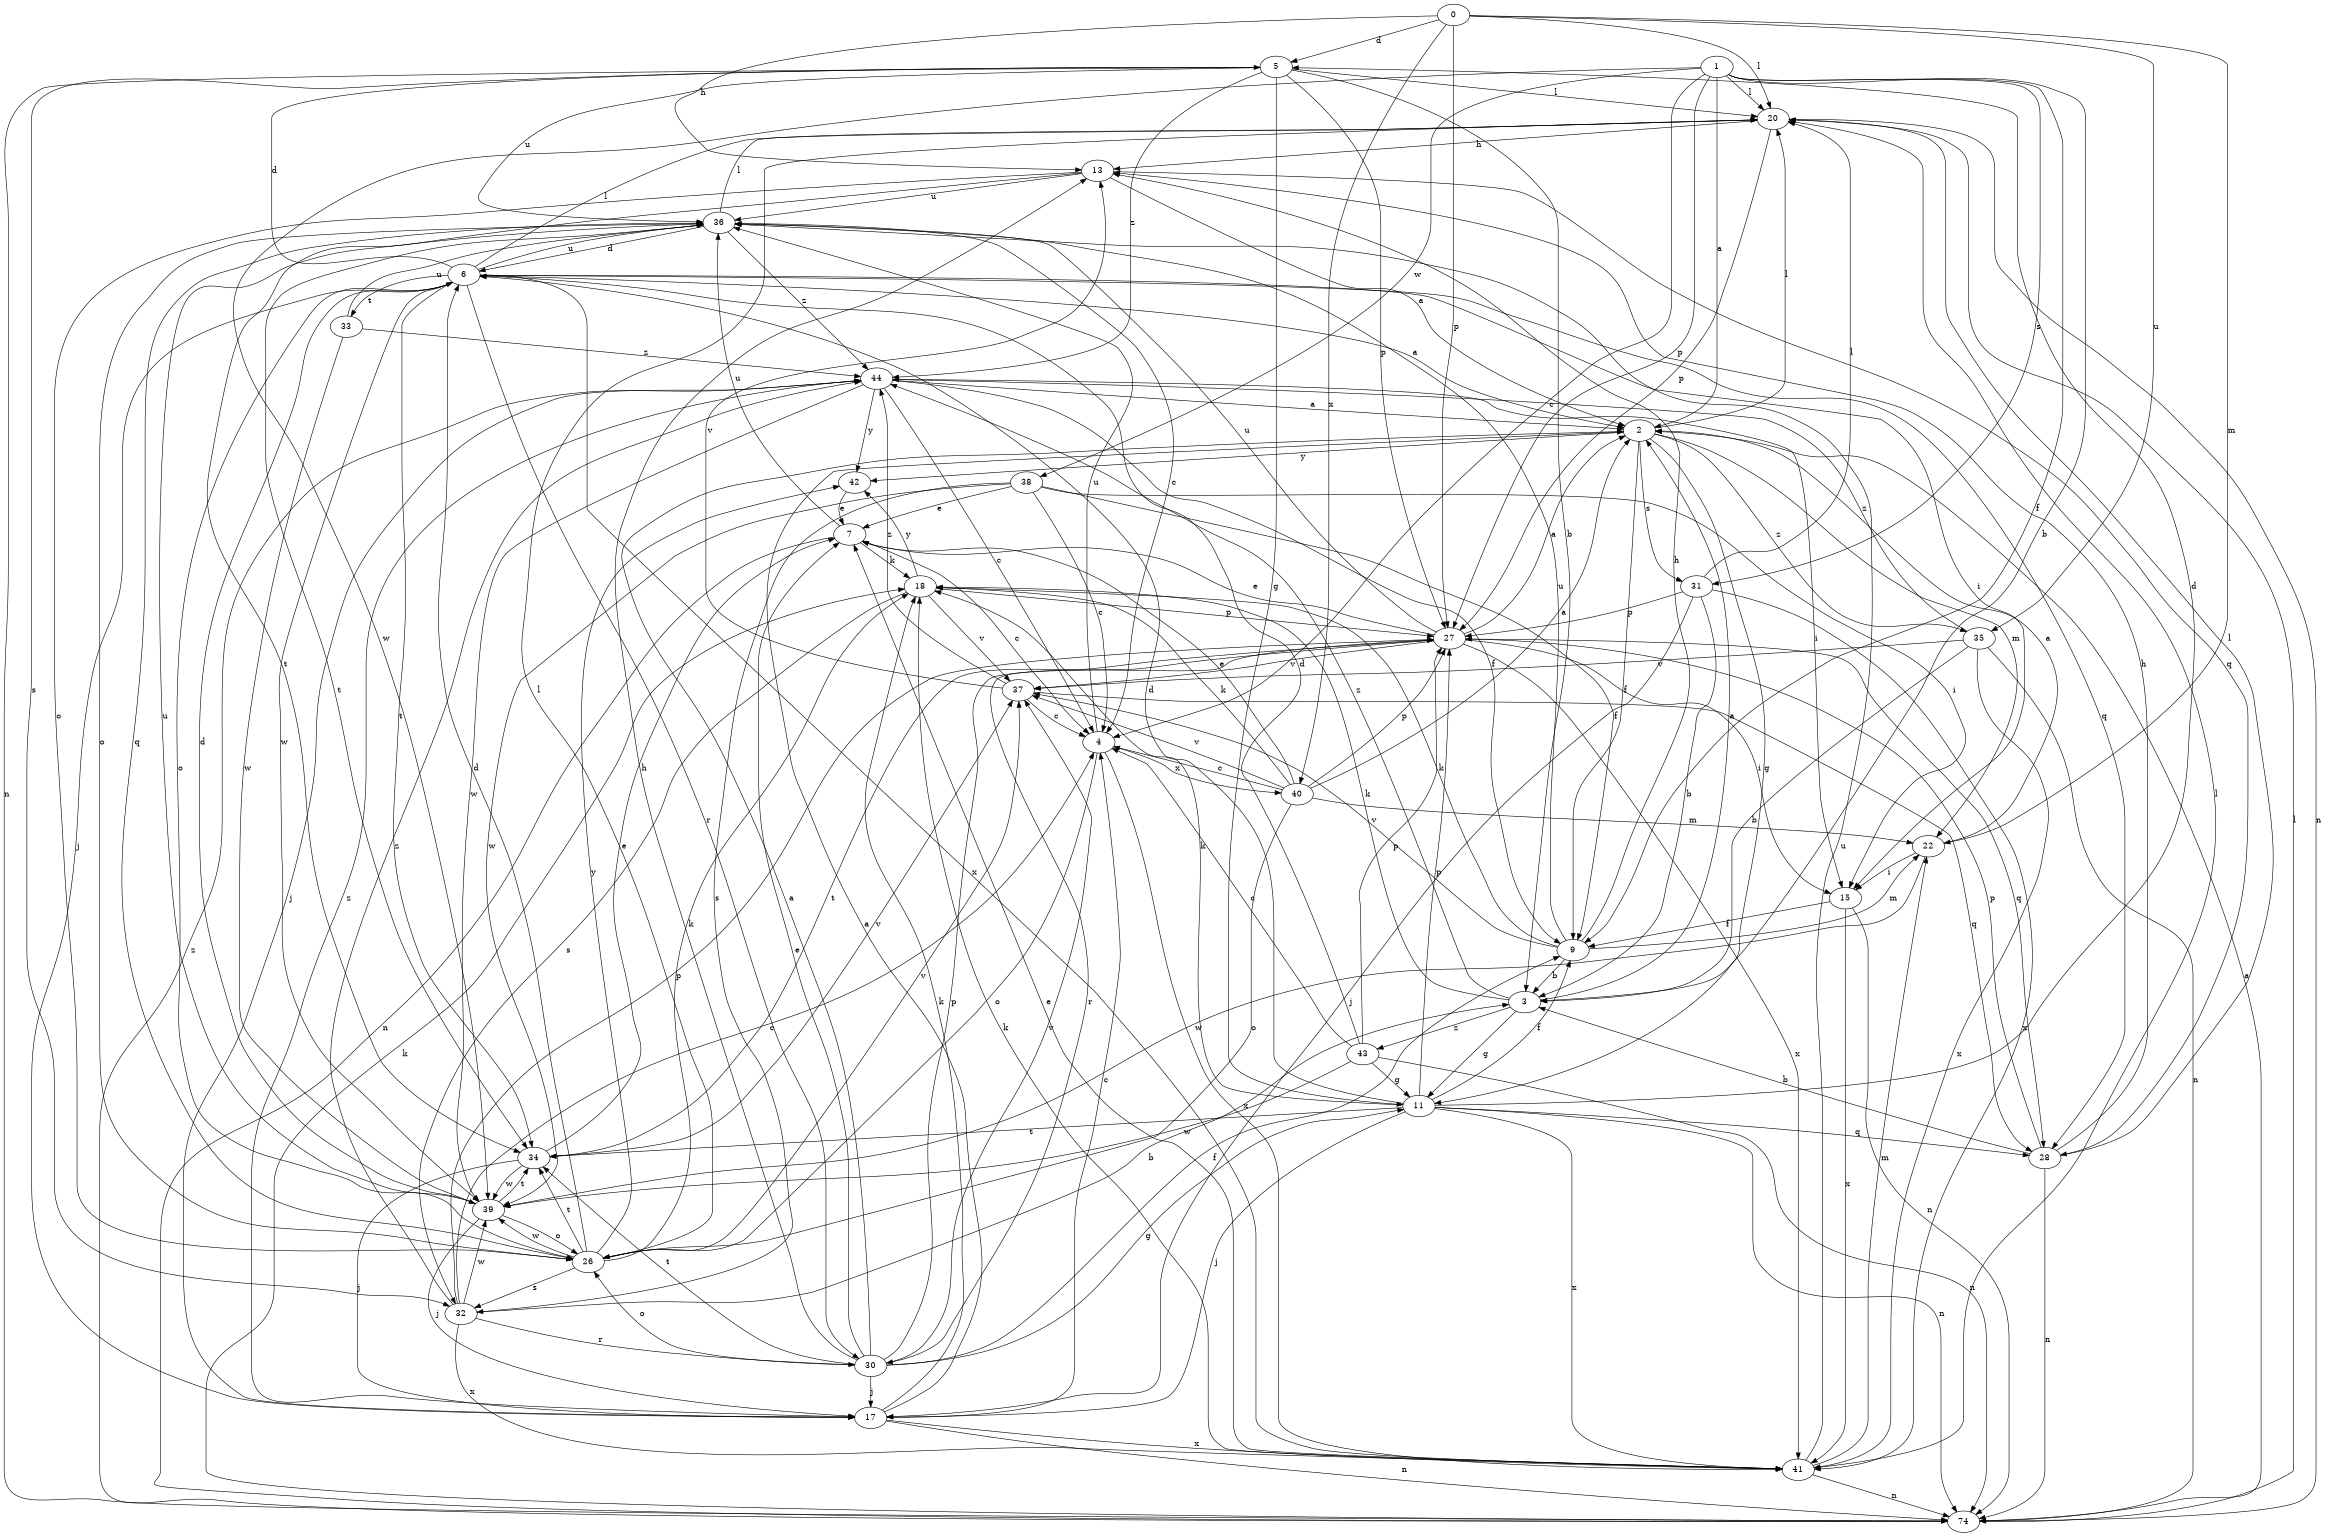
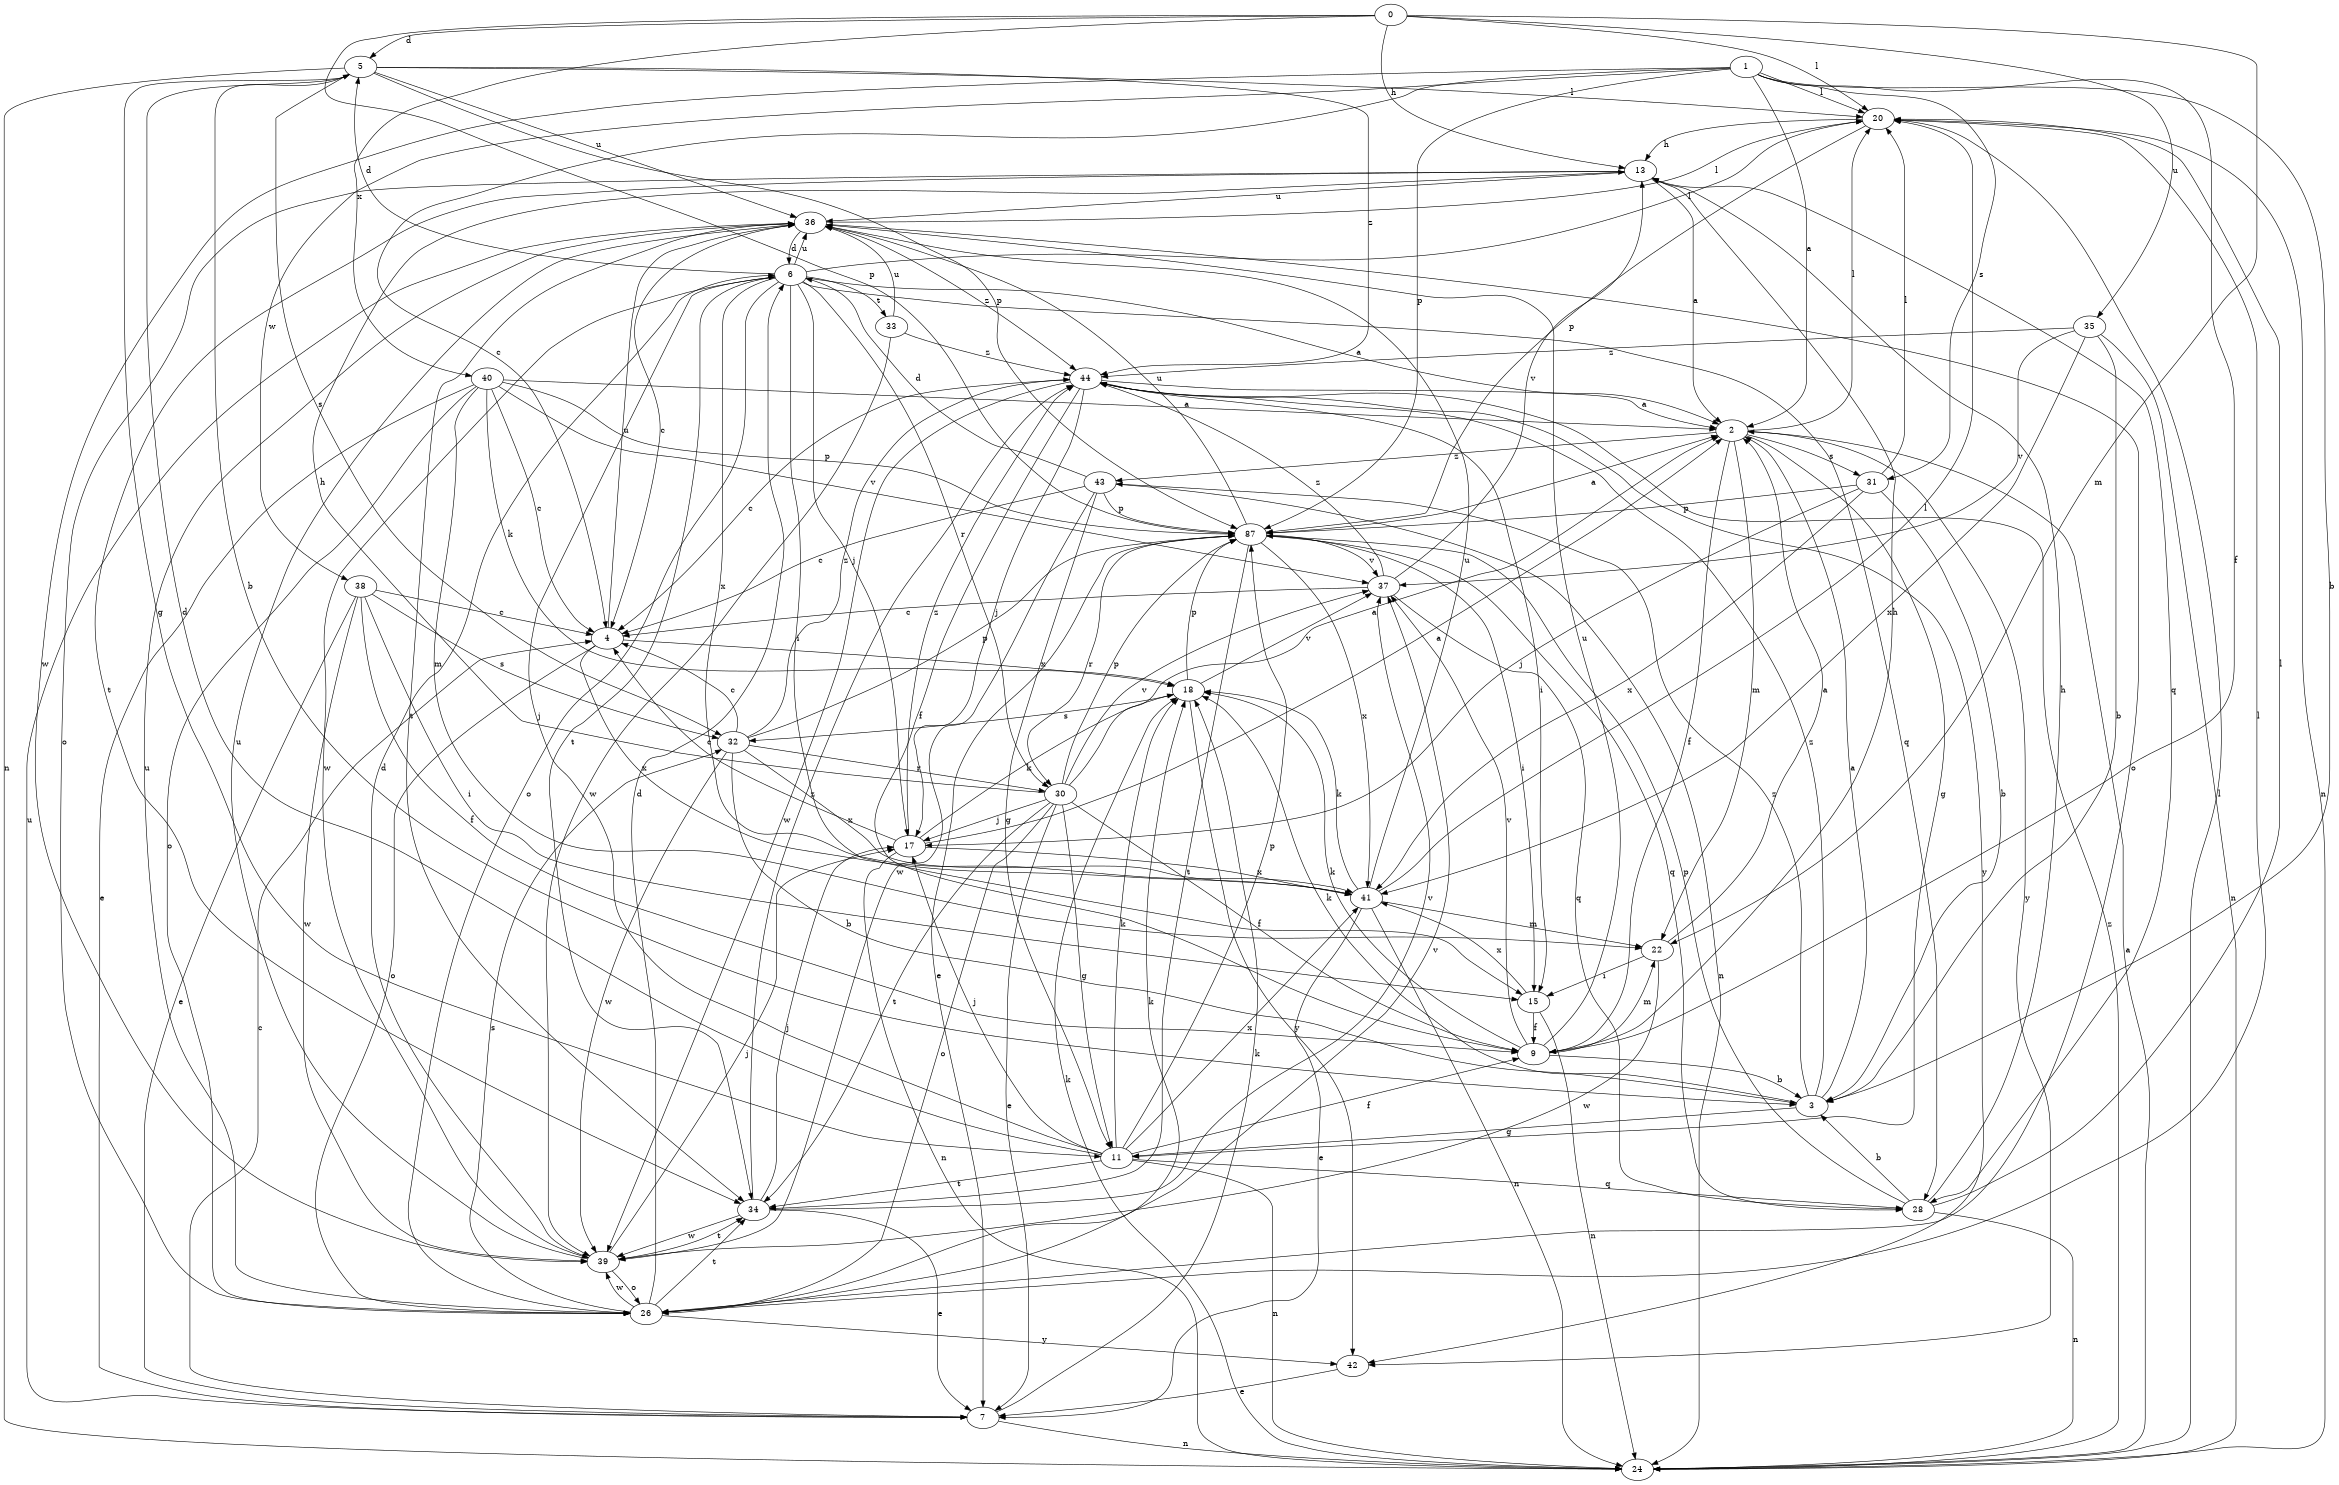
  strict digraph {
    0
    5
    13
    20
    22
-   27
+   27 [label=87]
    35
    40
    3
    11
    44
    36
-   24 [label=74]
+   24
    32
    2
    26
    28
    34
    39
    15
    41
    30
    7
    37
    4
    18
    1
    9
    31
    38
    42
    43
    17
    6
    33
    0 -> 5 [label=d]
    0 -> 13 [label=h]
    0 -> 20 [label=l]
    0 -> 22 [label=m]
    0 -> 27 [label=p]
    0 -> 35 [label=u]
    0 -> 40 [label=x]
    5 -> 20 [label=l]
    5 -> 27 [label=p]
    5 -> 3 [label=b]
    5 -> 11 [label=g]
    5 -> 44 [label=z]
    5 -> 36 [label=u]
    5 -> 24 [label=n]
    5 -> 32 [label=s]
    13 -> 36 [label=u]
    13 -> 2 [label=a]
    13 -> 26 [label=o]
    13 -> 28 [label=q]
    13 -> 34 [label=t]
    20 -> 13 [label=h]
    20 -> 27 [label=p]
    20 -> 24 [label=n]
    22 -> 2 [label=a]
    22 -> 39 [label=w]
    22 -> 15 [label=i]
    27 -> 36 [label=u]
    27 -> 2 [label=a]
    27 -> 28 [label=q]
    27 -> 34 [label=t]
    27 -> 15 [label=i]
    27 -> 41 [label=x]
    27 -> 30 [label=r]
    27 -> 7 [label=e]
    27 -> 37 [label=v]
    35 -> 3 [label=b]
    35 -> 44 [label=z]
    35 -> 24 [label=n]
    35 -> 41 [label=x]
    35 -> 37 [label=v]
    40 -> 22 [label=m]
    40 -> 27 [label=p]
    40 -> 2 [label=a]
    40 -> 26 [label=o]
    40 -> 7 [label=e]
    40 -> 37 [label=v]
    40 -> 4 [label=c]
    40 -> 18 [label=k]
    3 -> 11 [label=g]
    3 -> 44 [label=z]
    3 -> 2 [label=a]
    3 -> 18 [label=k]
    3 -> 43 [label=z]
    11 -> 5 [label=d]
    11 -> 27 [label=p]
    11 -> 24 [label=n]
    11 -> 28 [label=q]
    11 -> 34 [label=t]
    11 -> 41 [label=x]
    11 -> 18 [label=k]
    11 -> 9 [label=f]
    11 -> 17 [label=j]
-   11 -> 6 [label=d]
+   11 -> 6 [label=j]
    44 -> 2 [label=a]
    44 -> 39 [label=w]
    44 -> 15 [label=i]
    44 -> 4 [label=c]
    44 -> 9 [label=f]
    44 -> 42 [label=y]
    44 -> 17 [label=j]
    36 -> 20 [label=l]
    36 -> 44 [label=z]
    36 -> 26 [label=o]
    36 -> 34 [label=t]
    36 -> 4 [label=c]
    36 -> 6 [label=d]
    24 -> 20 [label=l]
    24 -> 44 [label=z]
    24 -> 2 [label=a]
    24 -> 18 [label=k]
    32 -> 27 [label=p]
    32 -> 3 [label=b]
    32 -> 44 [label=z]
    32 -> 39 [label=w]
    32 -> 41 [label=x]
    32 -> 30 [label=r]
    32 -> 4 [label=c]
    2 -> 20 [label=l]
    2 -> 22 [label=m]
    2 -> 11 [label=g]
    2 -> 9 [label=f]
    2 -> 31 [label=s]
    2 -> 42 [label=y]
-   2 -> 35 [label=z]
+   2 -> 43 [label=z]
    26 -> 20 [label=l]
-   26 -> 36 [label=q]
+   26 -> 36 [label=u]
    26 -> 32 [label=s]
    26 -> 34 [label=t]
    26 -> 39 [label=w]
    26 -> 37 [label=v]
    26 -> 18 [label=k]
    26 -> 42 [label=y]
    26 -> 6 [label=d]
    28 -> 13 [label=h]
    28 -> 20 [label=l]
    28 -> 27 [label=p]
    28 -> 3 [label=b]
    28 -> 24 [label=n]
+   34 -> 44 [label=z]
    34 -> 39 [label=w]
    34 -> 7 [label=e]
    34 -> 37 [label=v]
    34 -> 17 [label=j]
    39 -> 36 [label=u]
    39 -> 26 [label=o]
    39 -> 34 [label=t]
    39 -> 17 [label=j]
    39 -> 6 [label=d]
    15 -> 24 [label=n]
    15 -> 41 [label=x]
    15 -> 9 [label=f]
    41 -> 20 [label=l]
    41 -> 22 [label=m]
    41 -> 36 [label=u]
    41 -> 24 [label=n]
    41 -> 7 [label=e]
    41 -> 18 [label=k]
    30 -> 13 [label=h]
    30 -> 27 [label=p]
    30 -> 11 [label=g]
    30 -> 2 [label=a]
    30 -> 26 [label=o]
    30 -> 34 [label=t]
    30 -> 7 [label=e]
    30 -> 37 [label=v]
    30 -> 9 [label=f]
    30 -> 17 [label=j]
    7 -> 36 [label=u]
    7 -> 24 [label=n]
    7 -> 4 [label=c]
    7 -> 18 [label=k]
    37 -> 13 [label=v]
    37 -> 44 [label=z]
    37 -> 28 [label=q]
    37 -> 4 [label=c]
-   4 -> 40 [label=x]
+   4 -> 18 [label=x]
    4 -> 36 [label=u]
    4 -> 26 [label=o]
    4 -> 41 [label=x]
    18 -> 27 [label=p]
    18 -> 32 [label=s]
    18 -> 37 [label=v]
    18 -> 42 [label=y]
    1 -> 20 [label=l]
    1 -> 27 [label=p]
    1 -> 3 [label=b]
    1 -> 2 [label=a]
    1 -> 39 [label=w]
    1 -> 4 [label=c]
    1 -> 9 [label=f]
    1 -> 31 [label=s]
    1 -> 38 [label=w]
    9 -> 13 [label=h]
    9 -> 22 [label=m]
    9 -> 3 [label=b]
    9 -> 36 [label=u]
    9 -> 37 [label=v]
    9 -> 18 [label=k]
    31 -> 20 [label=l]
    31 -> 27 [label=p]
    31 -> 3 [label=b]
    31 -> 41 [label=x]
    31 -> 17 [label=j]
    38 -> 32 [label=s]
    38 -> 39 [label=w]
    38 -> 15 [label=i]
    38 -> 7 [label=e]
    38 -> 4 [label=c]
    38 -> 9 [label=f]
    42 -> 7 [label=e]
    43 -> 27 [label=p]
    43 -> 11 [label=g]
    43 -> 24 [label=n]
    43 -> 39 [label=w]
    43 -> 4 [label=c]
    43 -> 6 [label=d]
    17 -> 44 [label=z]
    17 -> 24 [label=n]
    17 -> 2 [label=a]
    17 -> 41 [label=x]
    17 -> 4 [label=c]
    17 -> 18 [label=k]
    6 -> 5 [label=d]
    6 -> 20 [label=l]
    6 -> 36 [label=u]
    6 -> 2 [label=a]
    6 -> 26 [label=o]
    6 -> 28 [label=q]
    6 -> 34 [label=t]
    6 -> 39 [label=w]
    6 -> 15 [label=i]
    6 -> 41 [label=x]
    6 -> 30 [label=r]
    6 -> 17 [label=j]
    6 -> 33 [label=t]
    33 -> 44 [label=z]
    33 -> 36 [label=u]
    33 -> 39 [label=w]
  }
